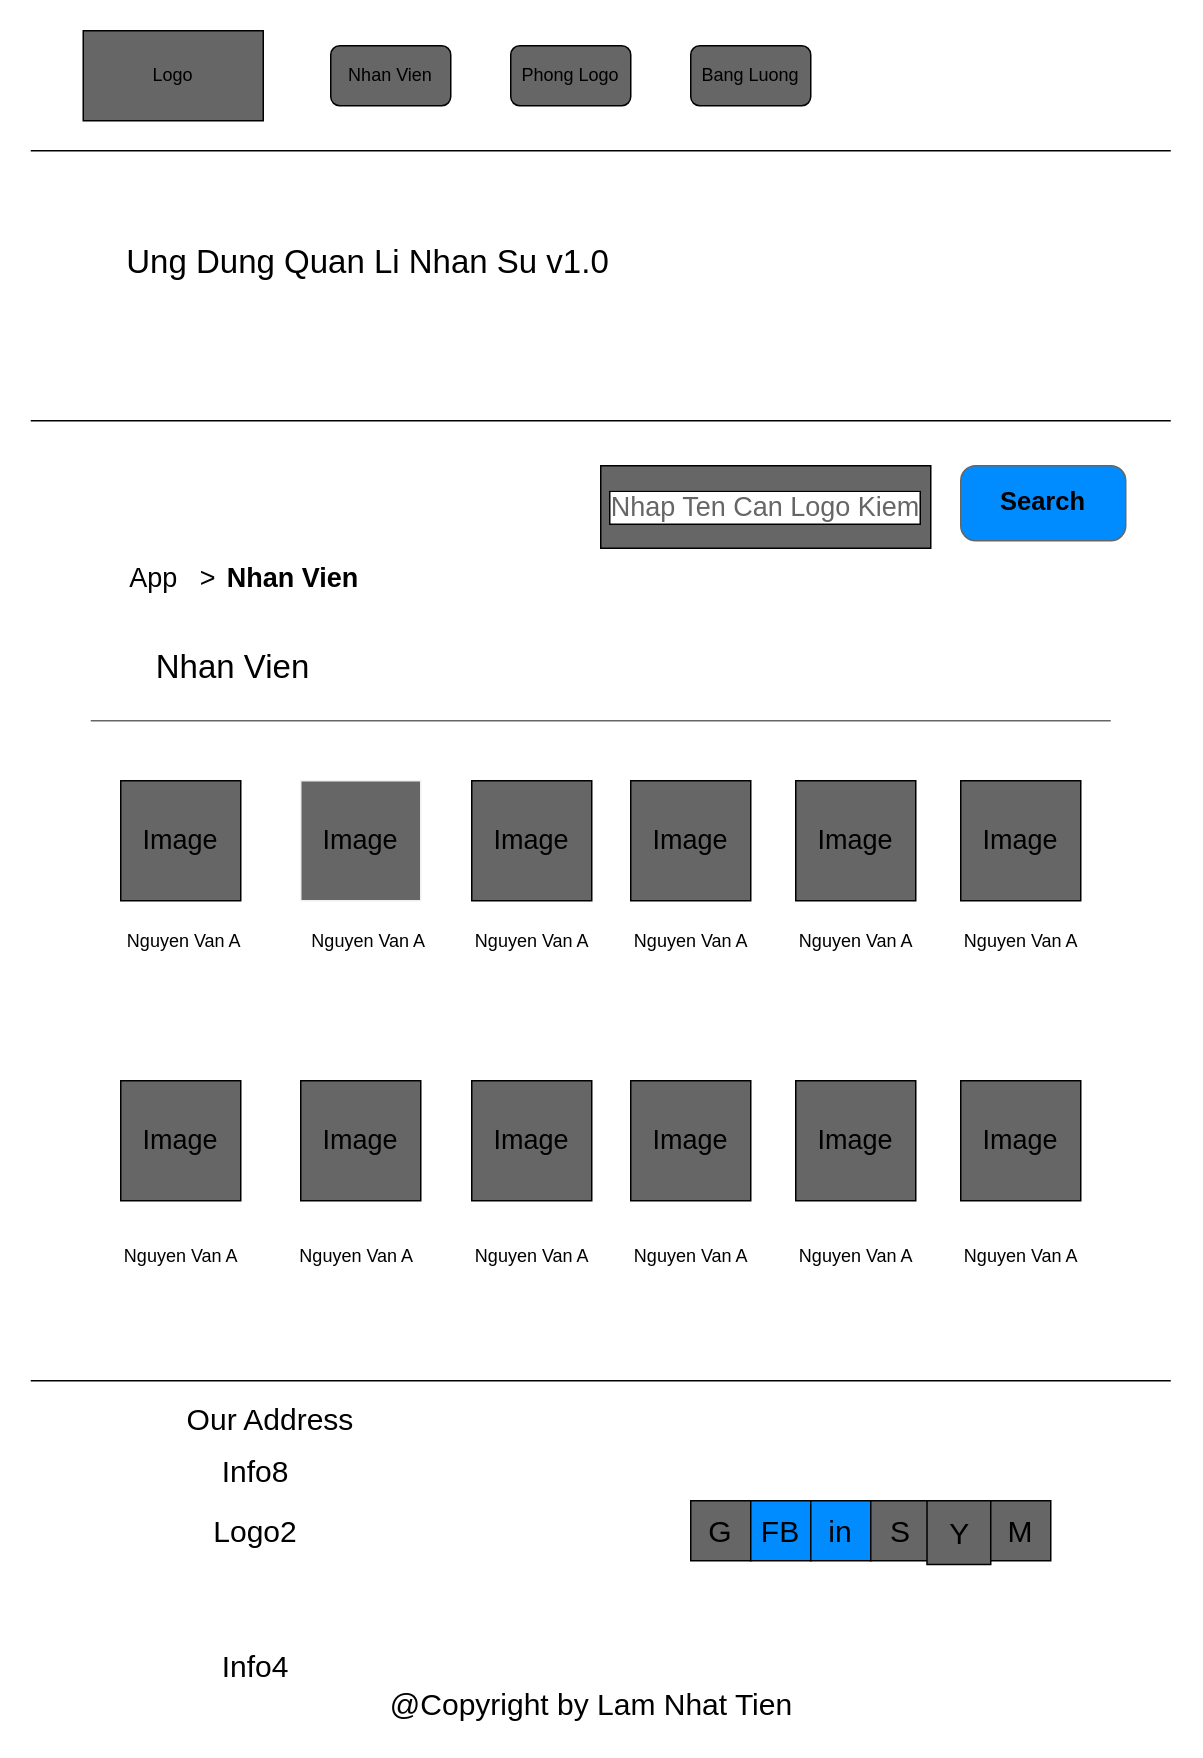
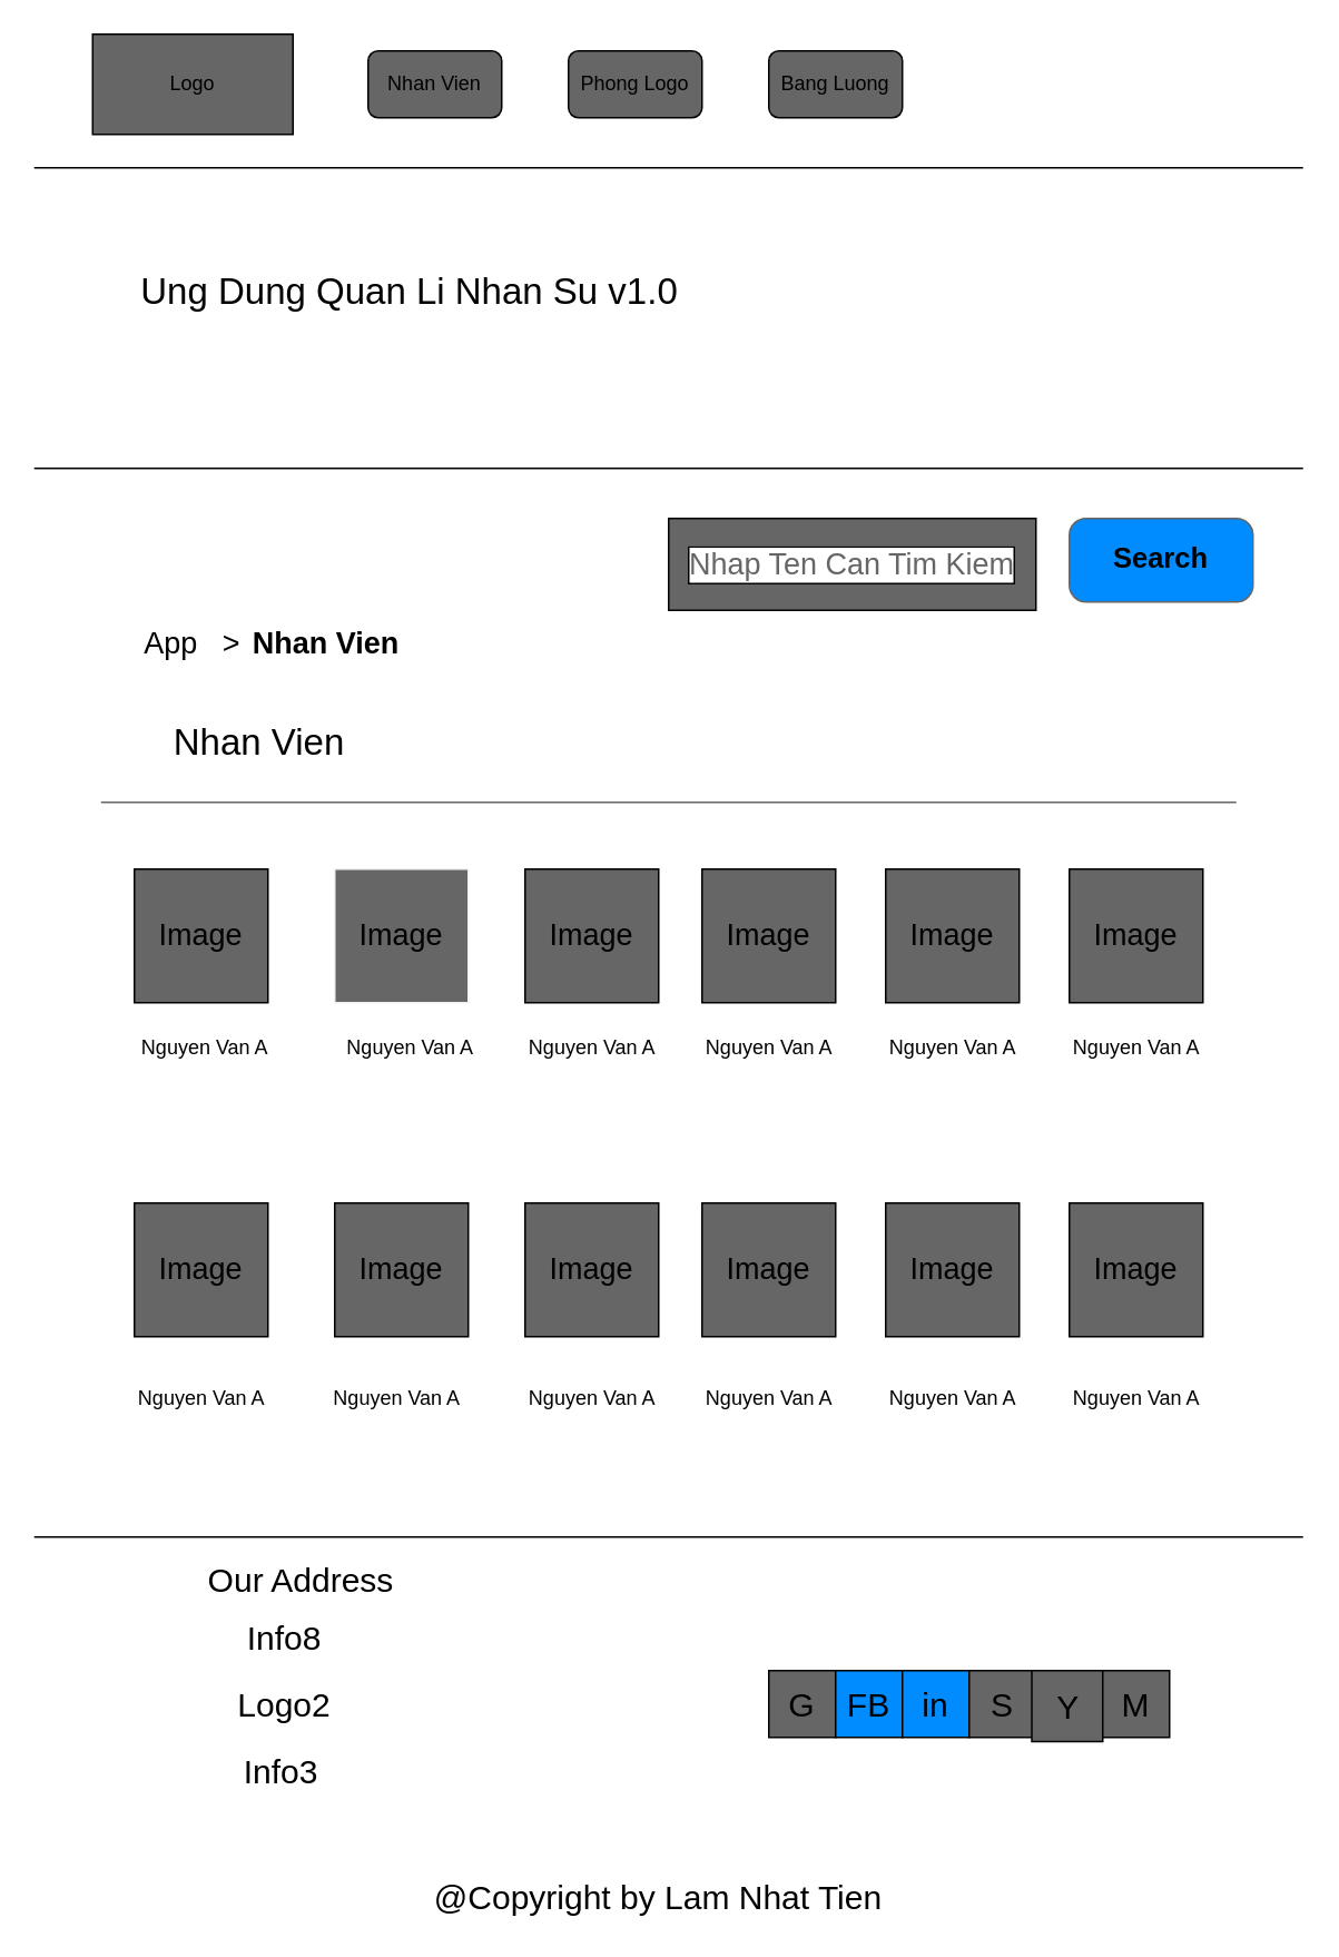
  <mxCell id="0" />
  <mxCell id="1" parent="0" />
  <mxCell id="2" value="Logo" style="rounded=0;whiteSpace=wrap;html=1;fontColor=#000000;fillColor=#666666;" vertex="1" parent="1"><mxGeometry x="55" y="20" width="120" height="60" as="geometry" /></mxCell>
  <mxCell id="3" value="Nhan Vien" style="rounded=1;whiteSpace=wrap;html=1;fontColor=#000000;fillColor=#666666;" vertex="1" parent="1"><mxGeometry x="220" y="30" width="80" height="40" as="geometry" /></mxCell>
  <mxCell id="4" value="Phong Logo" style="rounded=1;whiteSpace=wrap;html=1;fontColor=#000000;fillColor=#666666;" vertex="1" parent="1"><mxGeometry x="340" y="30" width="80" height="40" as="geometry" /></mxCell>
  <mxCell id="5" value="Bang Luong" style="rounded=1;whiteSpace=wrap;html=1;fontColor=#000000;fillColor=#666666;" vertex="1" parent="1"><mxGeometry x="460" y="30" width="80" height="40" as="geometry" /></mxCell>
  <mxCell id="6" value="" style="endArrow=none;fontColor=#000000;labelBackgroundColor=#000000;labelBorderColor=#000000;spacing=2;verticalAlign=middle;html=1;strokeColor=#000000;" edge="1" parent="1"><mxGeometry width="50" height="50" relative="1" as="geometry"><mxPoint x="20" y="100" as="sourcePoint" /><mxPoint x="780" y="100" as="targetPoint" /></mxGeometry></mxCell>
  <mxCell id="7" value="" style="endArrow=none;html=1;fontColor=#000000;strokeColor=#000000;" edge="1" parent="1"><mxGeometry width="50" height="50" relative="1" as="geometry"><mxPoint x="20" y="280" as="sourcePoint" /><mxPoint x="780" y="280" as="targetPoint" /></mxGeometry></mxCell>
  <mxCell id="8" value="" style="endArrow=none;html=1;fontColor=#000000;strokeColor=#000000;" edge="1" parent="1"><mxGeometry width="50" height="50" relative="1" as="geometry"><mxPoint x="20" y="920" as="sourcePoint" /><mxPoint x="780" y="920" as="targetPoint" /></mxGeometry></mxCell>
  <mxCell id="9" value="Ung Dung Quan Li Nhan Su v1.0" style="text;html=1;strokeColor=none;fillColor=none;align=center;verticalAlign=middle;whiteSpace=wrap;rounded=0;fontSize=22;fontColor=#000000;" vertex="1" parent="1"><mxGeometry x="80" y="160" width="330" height="30" as="geometry" /></mxCell>
  <mxCell id="10" value="Nhan Vien" style="text;html=1;strokeColor=none;fillColor=none;align=center;verticalAlign=middle;whiteSpace=wrap;rounded=0;fontSize=22;fontColor=#000000;" vertex="1" parent="1"><mxGeometry x="70" y="430" width="170" height="30" as="geometry" /></mxCell>
  <mxCell id="11" value="Nhan Vien" style="text;html=1;strokeColor=none;fillColor=none;align=center;verticalAlign=middle;whiteSpace=wrap;rounded=0;fontSize=18;fontStyle=1;fontColor=#000000;" vertex="1" parent="1"><mxGeometry x="140" y="370" width="110" height="30" as="geometry" /></mxCell>
  <mxCell id="12" value="App&amp;nbsp; &amp;nbsp;&amp;gt;" style="text;html=1;strokeColor=none;fillColor=none;align=center;verticalAlign=middle;whiteSpace=wrap;rounded=0;fontSize=18;fontColor=#000000;" vertex="1" parent="1"><mxGeometry x="60" y="370" width="110" height="30" as="geometry" /></mxCell>
  <mxCell id="13" value="" style="endArrow=none;html=1;fontSize=18;fontColor=#000000;labelBackgroundColor=#2A2A2A;strokeColor=#666666;" edge="1" parent="1"><mxGeometry width="50" height="50" relative="1" as="geometry"><mxPoint x="60" y="480" as="sourcePoint" /><mxPoint x="740" y="480" as="targetPoint" /></mxGeometry></mxCell>
  <mxCell id="14" value="Search" style="strokeWidth=1;shadow=0;dashed=0;align=center;html=1;shape=mxgraph.mockup.buttons.button;strokeColor=#666666;fontColor=#000000;mainText=;buttonStyle=round;fontSize=17;fontStyle=1;fillColor=#008cff;whiteSpace=wrap;" vertex="1" parent="1"><mxGeometry x="640" y="310" width="110" height="50" as="geometry" /></mxCell>
- <mxCell id="15" value="&lt;font&gt;Nhap Ten Can Logo Kiem&lt;/font&gt;" style="rounded=0;whiteSpace=wrap;html=1;fontSize=18;fontColor=#666666;labelBackgroundColor=default;labelBorderColor=#000000;fillColor=#666666;" vertex="1" parent="1"><mxGeometry x="400" y="310" width="220" height="55" as="geometry" /></mxCell>
+ <mxCell id="15" value="&lt;font&gt;Nhap Ten Can Tim Kiem&lt;/font&gt;" style="rounded=0;whiteSpace=wrap;html=1;fontSize=18;fontColor=#666666;labelBackgroundColor=default;labelBorderColor=#000000;fillColor=#666666;" vertex="1" parent="1"><mxGeometry x="400" y="310" width="220" height="55" as="geometry" /></mxCell>
  <mxCell id="16" value="Image" style="whiteSpace=wrap;html=1;aspect=fixed;fontSize=18;fontColor=#000000;fillColor=#666666;" vertex="1" parent="1"><mxGeometry x="314" y="520" width="80" height="80" as="geometry" /></mxCell>
  <mxCell id="17" value="Image" style="whiteSpace=wrap;html=1;aspect=fixed;fontSize=18;fontColor=#000000;fillColor=#666666;" vertex="1" parent="1"><mxGeometry x="80" y="520" width="80" height="80" as="geometry" /></mxCell>
  <mxCell id="18" value="Image" style="whiteSpace=wrap;html=1;aspect=fixed;fontSize=18;fontColor=#000000;strokeColor=#F0F0F0;fillColor=#666666;" vertex="1" parent="1"><mxGeometry x="200" y="520" width="80" height="80" as="geometry" /></mxCell>
  <mxCell id="19" value="Image" style="whiteSpace=wrap;html=1;aspect=fixed;fontSize=18;fontColor=#000000;fillColor=#666666;" vertex="1" parent="1"><mxGeometry x="420" y="520" width="80" height="80" as="geometry" /></mxCell>
  <mxCell id="20" value="Image" style="whiteSpace=wrap;html=1;aspect=fixed;fontSize=18;fontColor=#000000;fillColor=#666666;" vertex="1" parent="1"><mxGeometry x="530" y="520" width="80" height="80" as="geometry" /></mxCell>
  <mxCell id="21" value="Image" style="whiteSpace=wrap;html=1;aspect=fixed;fontSize=18;fontColor=#000000;fillColor=#666666;" vertex="1" parent="1"><mxGeometry x="640" y="520" width="80" height="80" as="geometry" /></mxCell>
  <mxCell id="22" value="Image" style="whiteSpace=wrap;html=1;aspect=fixed;fontSize=18;fontColor=#000000;fillColor=#666666;" vertex="1" parent="1"><mxGeometry x="314" y="720" width="80" height="80" as="geometry" /></mxCell>
  <mxCell id="23" value="Image" style="whiteSpace=wrap;html=1;aspect=fixed;fontSize=18;fontColor=#000000;fillColor=#666666;" vertex="1" parent="1"><mxGeometry x="80" y="720" width="80" height="80" as="geometry" /></mxCell>
  <mxCell id="24" value="Image" style="whiteSpace=wrap;html=1;aspect=fixed;fontSize=18;fontColor=#000000;fillColor=#666666;" vertex="1" parent="1"><mxGeometry x="200" y="720" width="80" height="80" as="geometry" /></mxCell>
  <mxCell id="25" value="Image" style="whiteSpace=wrap;html=1;aspect=fixed;fontSize=18;fontColor=#000000;fillColor=#666666;" vertex="1" parent="1"><mxGeometry x="420" y="720" width="80" height="80" as="geometry" /></mxCell>
  <mxCell id="26" value="Image" style="whiteSpace=wrap;html=1;aspect=fixed;fontSize=18;fontColor=#000000;fillColor=#666666;" vertex="1" parent="1"><mxGeometry x="530" y="720" width="80" height="80" as="geometry" /></mxCell>
  <mxCell id="27" value="Image" style="whiteSpace=wrap;html=1;aspect=fixed;fontSize=18;fontColor=#000000;fillColor=#666666;" vertex="1" parent="1"><mxGeometry x="640" y="720" width="80" height="80" as="geometry" /></mxCell>
  <mxCell id="28" value="&lt;font style=&quot;font-size: 12px&quot;&gt;Nguyen Van A&lt;/font&gt;" style="text;html=1;strokeColor=none;fillColor=none;align=center;verticalAlign=middle;whiteSpace=wrap;rounded=0;fontSize=18;fontColor=#000000;" vertex="1" parent="1"><mxGeometry x="75" y="610" width="95" height="30" as="geometry" /></mxCell>
  <mxCell id="29" value="&lt;font style=&quot;font-size: 12px&quot;&gt;Nguyen Van A&lt;/font&gt;" style="text;html=1;strokeColor=none;fillColor=none;align=center;verticalAlign=middle;whiteSpace=wrap;rounded=0;fontSize=18;fontColor=#000000;" vertex="1" parent="1"><mxGeometry x="632.5" y="820" width="95" height="30" as="geometry" /></mxCell>
  <mxCell id="30" value="&lt;font style=&quot;font-size: 12px&quot;&gt;Nguyen Van A&lt;/font&gt;" style="text;html=1;strokeColor=none;fillColor=none;align=center;verticalAlign=middle;whiteSpace=wrap;rounded=0;fontSize=18;fontColor=#000000;" vertex="1" parent="1"><mxGeometry x="522.5" y="820" width="95" height="30" as="geometry" /></mxCell>
  <mxCell id="31" value="&lt;font style=&quot;font-size: 12px&quot;&gt;Nguyen Van A&lt;/font&gt;" style="text;html=1;strokeColor=none;fillColor=none;align=center;verticalAlign=middle;whiteSpace=wrap;rounded=0;fontSize=18;fontColor=#000000;" vertex="1" parent="1"><mxGeometry x="412.5" y="820" width="95" height="30" as="geometry" /></mxCell>
  <mxCell id="32" value="&lt;font style=&quot;font-size: 12px&quot;&gt;Nguyen Van A&lt;/font&gt;" style="text;html=1;strokeColor=none;fillColor=none;align=center;verticalAlign=middle;whiteSpace=wrap;rounded=0;fontSize=18;fontColor=#000000;" vertex="1" parent="1"><mxGeometry x="306.5" y="820" width="95" height="30" as="geometry" /></mxCell>
  <mxCell id="33" value="&lt;font style=&quot;font-size: 12px&quot;&gt;Nguyen Van A&lt;/font&gt;" style="text;html=1;strokeColor=none;fillColor=none;align=center;verticalAlign=middle;whiteSpace=wrap;rounded=0;fontSize=18;fontColor=#000000;" vertex="1" parent="1"><mxGeometry x="190" y="820" width="95" height="30" as="geometry" /></mxCell>
  <mxCell id="34" value="&lt;font style=&quot;font-size: 12px&quot;&gt;Nguyen Van A&lt;/font&gt;" style="text;html=1;strokeColor=none;fillColor=none;align=center;verticalAlign=middle;whiteSpace=wrap;rounded=0;fontSize=18;fontColor=#000000;" vertex="1" parent="1"><mxGeometry x="72.5" y="820" width="95" height="30" as="geometry" /></mxCell>
  <mxCell id="35" value="&lt;font style=&quot;font-size: 12px&quot;&gt;Nguyen Van A&lt;/font&gt;" style="text;html=1;strokeColor=none;fillColor=none;align=center;verticalAlign=middle;whiteSpace=wrap;rounded=0;fontSize=18;fontColor=#000000;" vertex="1" parent="1"><mxGeometry x="197.5" y="610" width="95" height="30" as="geometry" /></mxCell>
  <mxCell id="36" value="&lt;font style=&quot;font-size: 12px&quot;&gt;Nguyen Van A&lt;/font&gt;" style="text;html=1;strokeColor=none;fillColor=none;align=center;verticalAlign=middle;whiteSpace=wrap;rounded=0;fontSize=18;fontColor=#000000;" vertex="1" parent="1"><mxGeometry x="306.5" y="610" width="95" height="30" as="geometry" /></mxCell>
  <mxCell id="37" value="&lt;font style=&quot;font-size: 12px&quot;&gt;Nguyen Van A&lt;/font&gt;" style="text;html=1;strokeColor=none;fillColor=none;align=center;verticalAlign=middle;whiteSpace=wrap;rounded=0;fontSize=18;fontColor=#000000;" vertex="1" parent="1"><mxGeometry x="412.5" y="610" width="95" height="30" as="geometry" /></mxCell>
  <mxCell id="38" value="&lt;font style=&quot;font-size: 12px&quot;&gt;Nguyen Van A&lt;/font&gt;" style="text;html=1;strokeColor=none;fillColor=none;align=center;verticalAlign=middle;whiteSpace=wrap;rounded=0;fontSize=18;fontColor=#000000;" vertex="1" parent="1"><mxGeometry x="522.5" y="610" width="95" height="30" as="geometry" /></mxCell>
  <mxCell id="39" value="&lt;font style=&quot;font-size: 12px&quot;&gt;Nguyen Van A&lt;/font&gt;" style="text;html=1;strokeColor=none;fillColor=none;align=center;verticalAlign=middle;whiteSpace=wrap;rounded=0;fontSize=18;fontColor=#000000;" vertex="1" parent="1"><mxGeometry x="632.5" y="610" width="95" height="30" as="geometry" /></mxCell>
  <mxCell id="40" value="Our Address" style="text;html=1;strokeColor=none;fillColor=none;align=center;verticalAlign=middle;whiteSpace=wrap;rounded=0;fontSize=20;fontColor=#000000;" vertex="1" parent="1"><mxGeometry x="100" y="930" width="160" height="30" as="geometry" /></mxCell>
+ <mxCell id="41" value="Info3" style="text;html=1;strokeColor=none;fillColor=none;align=center;verticalAlign=middle;whiteSpace=wrap;rounded=0;fontSize=20;fontColor=#000000;" vertex="1" parent="1"><mxGeometry x="137.5" y="1040" width="60" height="40" as="geometry" /></mxCell>
  <mxCell id="42" value="Logo2" style="text;html=1;strokeColor=none;fillColor=none;align=center;verticalAlign=middle;whiteSpace=wrap;rounded=0;fontSize=20;fontColor=#000000;" vertex="1" parent="1"><mxGeometry x="140" y="1000" width="60" height="40" as="geometry" /></mxCell>
- <mxCell id="43" value="Info4" style="text;html=1;strokeColor=none;fillColor=none;align=center;verticalAlign=middle;whiteSpace=wrap;rounded=0;fontSize=20;fontColor=#000000;" vertex="1" parent="1"><mxGeometry x="140" y="1090" width="60" height="40" as="geometry" /></mxCell>
  <mxCell id="44" value="Info8" style="text;html=1;strokeColor=none;fillColor=none;align=center;verticalAlign=middle;whiteSpace=wrap;rounded=0;fontSize=20;fontColor=#000000;" vertex="1" parent="1"><mxGeometry x="140" y="960" width="60" height="40" as="geometry" /></mxCell>
  <mxCell id="45" value="G" style="whiteSpace=wrap;html=1;aspect=fixed;fontSize=20;fontColor=#000000;fillColor=#666666;" vertex="1" parent="1"><mxGeometry x="460" y="1000" width="40" height="40" as="geometry" /></mxCell>
  <mxCell id="46" value="FB" style="whiteSpace=wrap;html=1;aspect=fixed;fontSize=20;fontColor=#000000;fillColor=#008cff;" vertex="1" parent="1"><mxGeometry x="500" y="1000" width="40" height="40" as="geometry" /></mxCell>
  <mxCell id="47" value="in" style="whiteSpace=wrap;html=1;aspect=fixed;fontSize=20;fontColor=#000000;fillColor=#008cff;" vertex="1" parent="1"><mxGeometry x="540" y="1000" width="40" height="40" as="geometry" /></mxCell>
  <mxCell id="48" value="S" style="whiteSpace=wrap;html=1;aspect=fixed;fontSize=20;fontColor=#000000;fillColor=#666666;" vertex="1" parent="1"><mxGeometry x="580" y="1000" width="40" height="40" as="geometry" /></mxCell>
  <mxCell id="49" value="Y" style="whiteSpace=wrap;html=1;aspect=fixed;fontSize=20;fontColor=#000000;fillColor=#666666;" vertex="1" parent="1"><mxGeometry x="617.5" y="1000" width="42.5" height="42.5" as="geometry" /></mxCell>
  <mxCell id="50" value="M" style="whiteSpace=wrap;html=1;aspect=fixed;fontSize=20;fontColor=#000000;fillColor=#666666;" vertex="1" parent="1"><mxGeometry x="660" y="1000" width="40" height="40" as="geometry" /></mxCell>
  <mxCell id="51" value="@Copyright by Lam Nhat Tien" style="text;html=1;strokeColor=none;fillColor=none;align=center;verticalAlign=middle;whiteSpace=wrap;rounded=0;fontSize=20;fontColor=#000000;" vertex="1" parent="1"><mxGeometry x="231" y="1120" width="326" height="30" as="geometry" /></mxCell>
